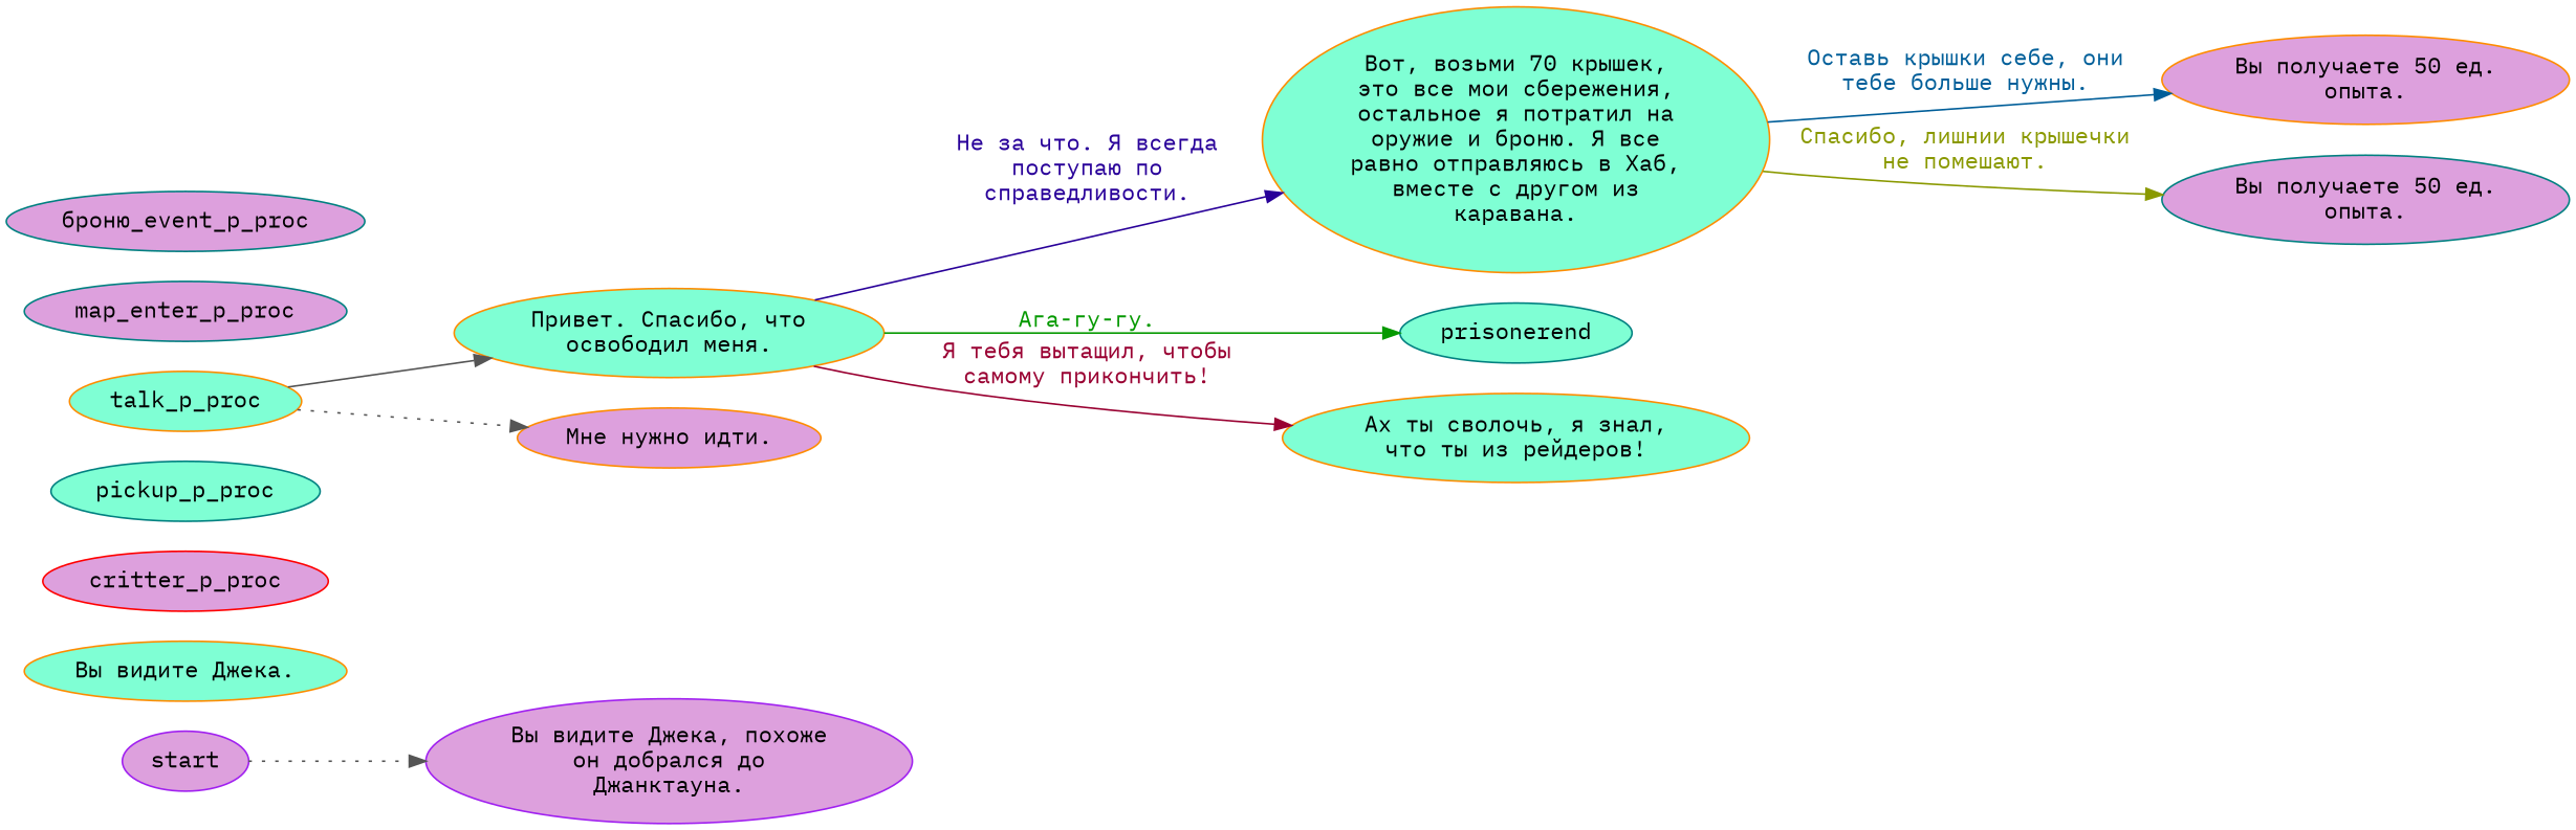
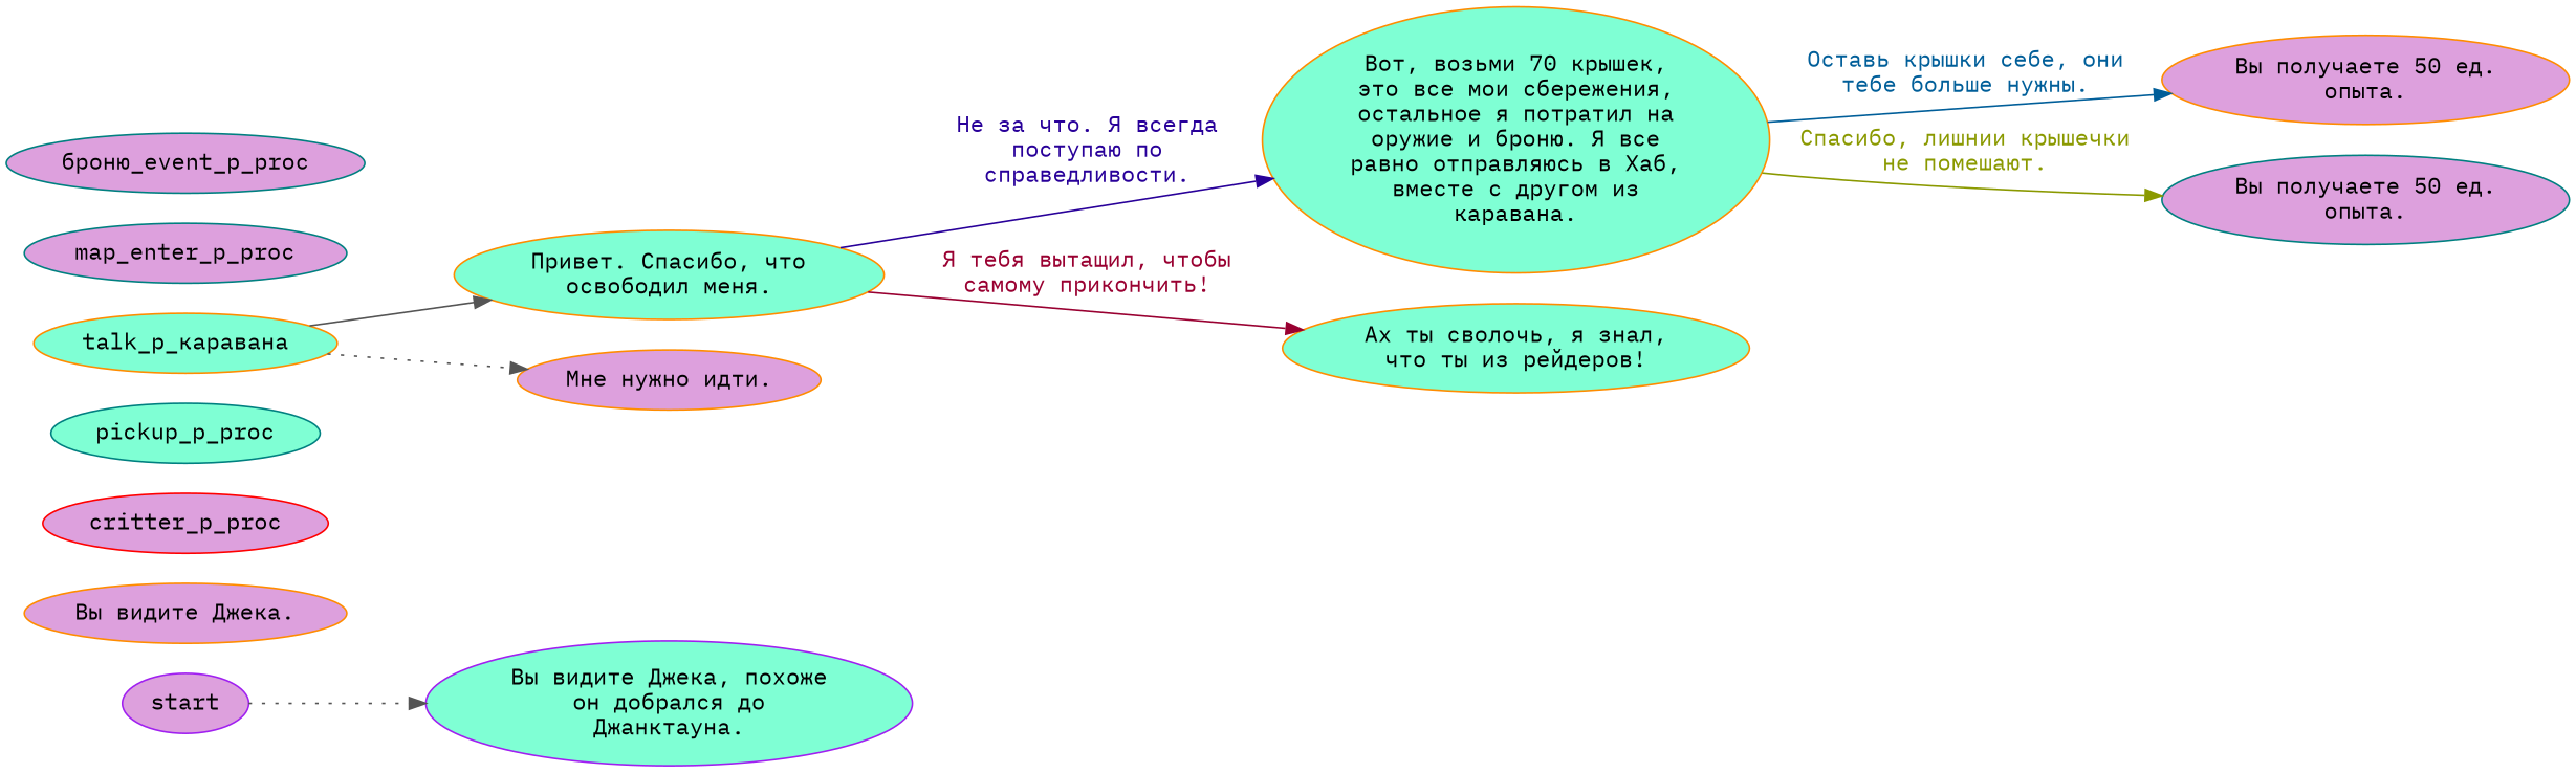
  digraph {
    fontname="IBM Plex Mono"
    rankdir=LR
    node [color=darkorange fillcolor=plum fontname="IBM Plex Mono" style=filled]
    edge [color="#555555" fontname="IBM Plex Mono"]
    start [color=purple]
-   n2 [color=purple label="Вы видите Джека, похоже\nон добрался до\nДжанктауна."]
-   n3 [fillcolor=aquamarine label="Вы видите Джека."]
+   n2 [color=purple fillcolor=aquamarine label="Вы видите Джека, похоже\nон добрался до\nДжанктауна."]
+   n3 [label="Вы видите Джека."]
    critter_p_proc [color=red]
    pickup_p_proc [color=teal fillcolor=aquamarine]
-   talk_p_proc [fillcolor=aquamarine]
+   talk_p_proc [fillcolor=aquamarine label="talk_p_каравана"]
    n7 [fillcolor=aquamarine label="Привет. Спасибо, что\nосвободил меня."]
    n8 [label="Мне нужно идти."]
    n9 [fillcolor=aquamarine label="Вот, возьми 70 крышек,\nэто все мои сбережения,\nостальное я потратил на\nоружие и броню. Я все\nравно отправляюсь в Хаб,\nвместе с другом из\nкаравана."]
-   prisonerend [color=teal fillcolor=aquamarine]
    n11 [fillcolor=aquamarine label="Ах ты сволочь, я знал,\nчто ты из рейдеров!"]
    n12 [label="Вы получаете 50 ед.\nопыта."]
    n13 [color=teal label="Вы получаете 50 ед.\nопыта."]
    map_enter_p_proc [color=teal]
    n15 [color=teal label="броню_event_p_proc"]
    start -> n2 [style=dotted]
    talk_p_proc -> n7 [style=solid]
    talk_p_proc -> n8 [style=dotted]
    n7 -> n9 [color="#280099" fontcolor="#280099" label="Не за что. Я всегда\nпоступаю по\nсправедливости."]
-   n7 -> prisonerend [color="#059900" fontcolor="#059900" label="Ага-гу-гу."]
    n7 -> n11 [color="#990031" fontcolor="#990031" label="Я тебя вытащил, чтобы\nсамому прикончить!"]
    n9 -> n12 [color="#005E99" fontcolor="#005E99" label="Оставь крышки себе, они\nтебе больше нужны."]
    n9 -> n13 [color="#8A9900" fontcolor="#8A9900" label="Спасибо, лишнии крышечки\nне помешают."]
  }
